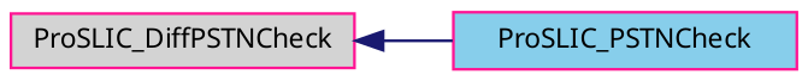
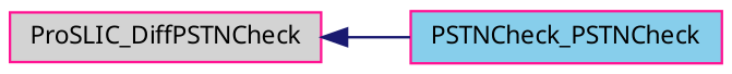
  digraph {
    rankdir=LR
    fontname="Noto Sans"
    node [color=deeppink fontname="Noto Sans" fontsize=10 shape=record style=filled]
    n1 [fillcolor=lightgrey fontcolor=black height=0.2 label=ProSLIC_DiffPSTNCheck width=0.4]
-   n2 [fillcolor=skyblue height=0.2 label=ProSLIC_PSTNCheck width=0.4]
+   n2 [fillcolor=skyblue height=0.2 label=PSTNCheck_PSTNCheck width=0.4]
    n1 -> n2 [color=midnightblue dir=back fontname="Noto Sans" fontsize=10 labelfontname=Helvetica labelfontsize=10 style=solid]
  }
